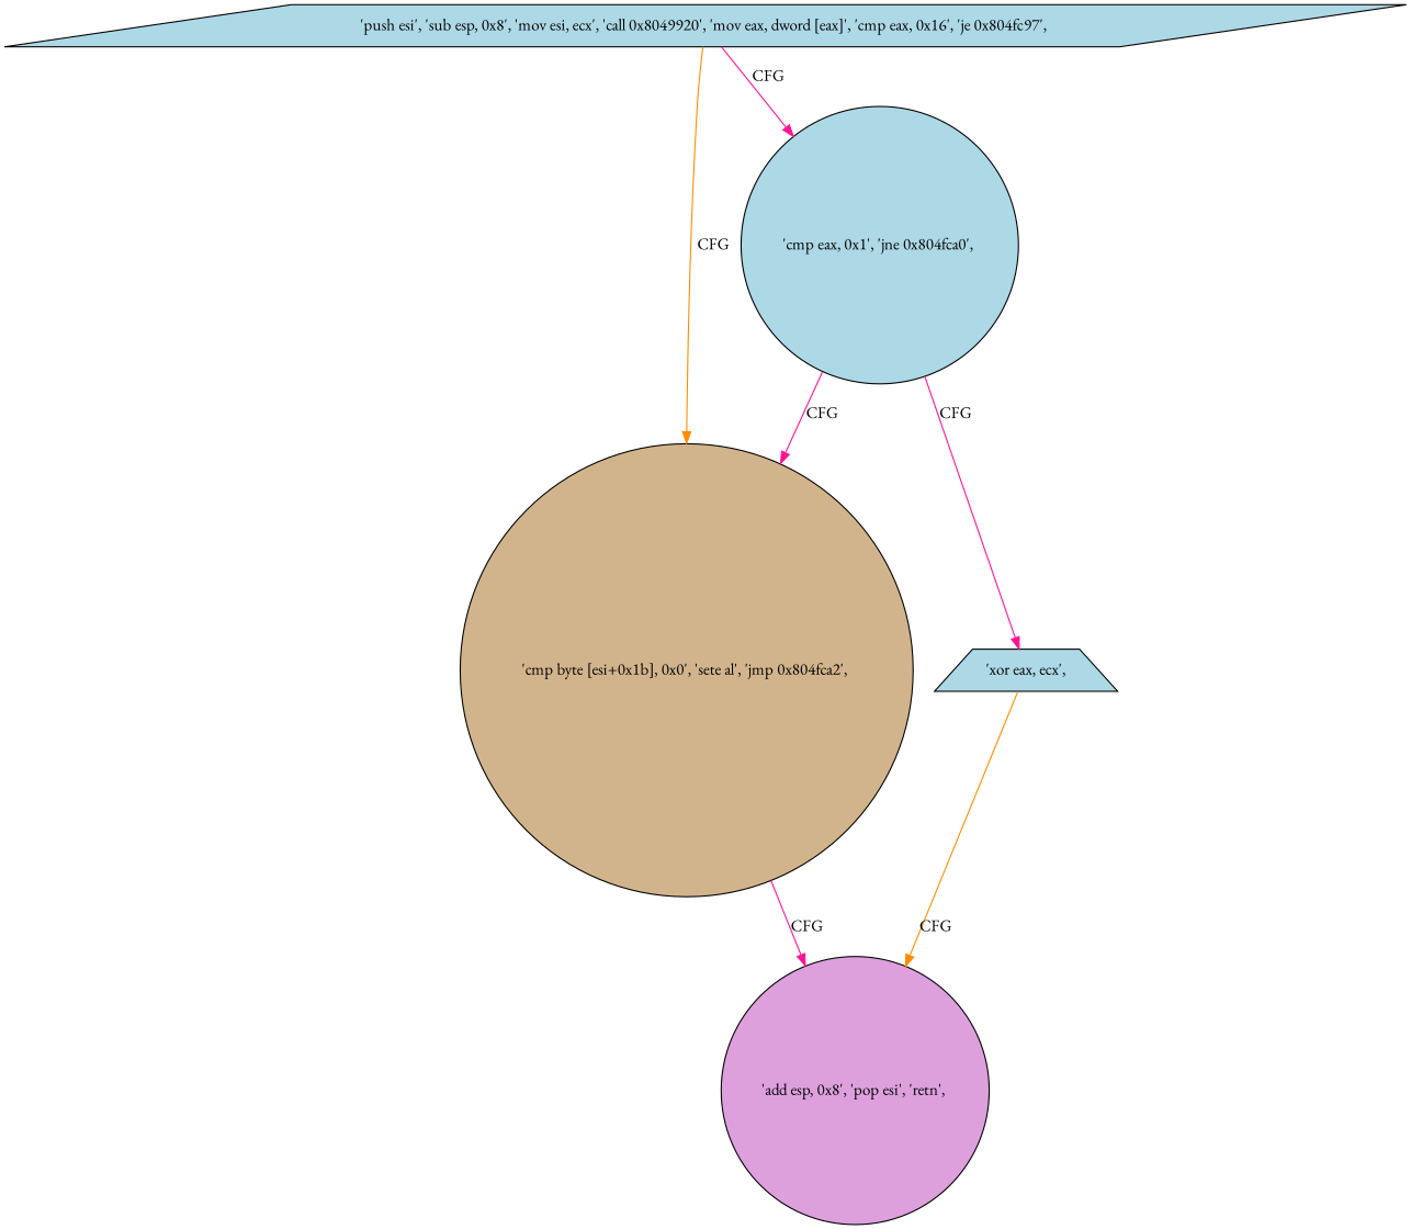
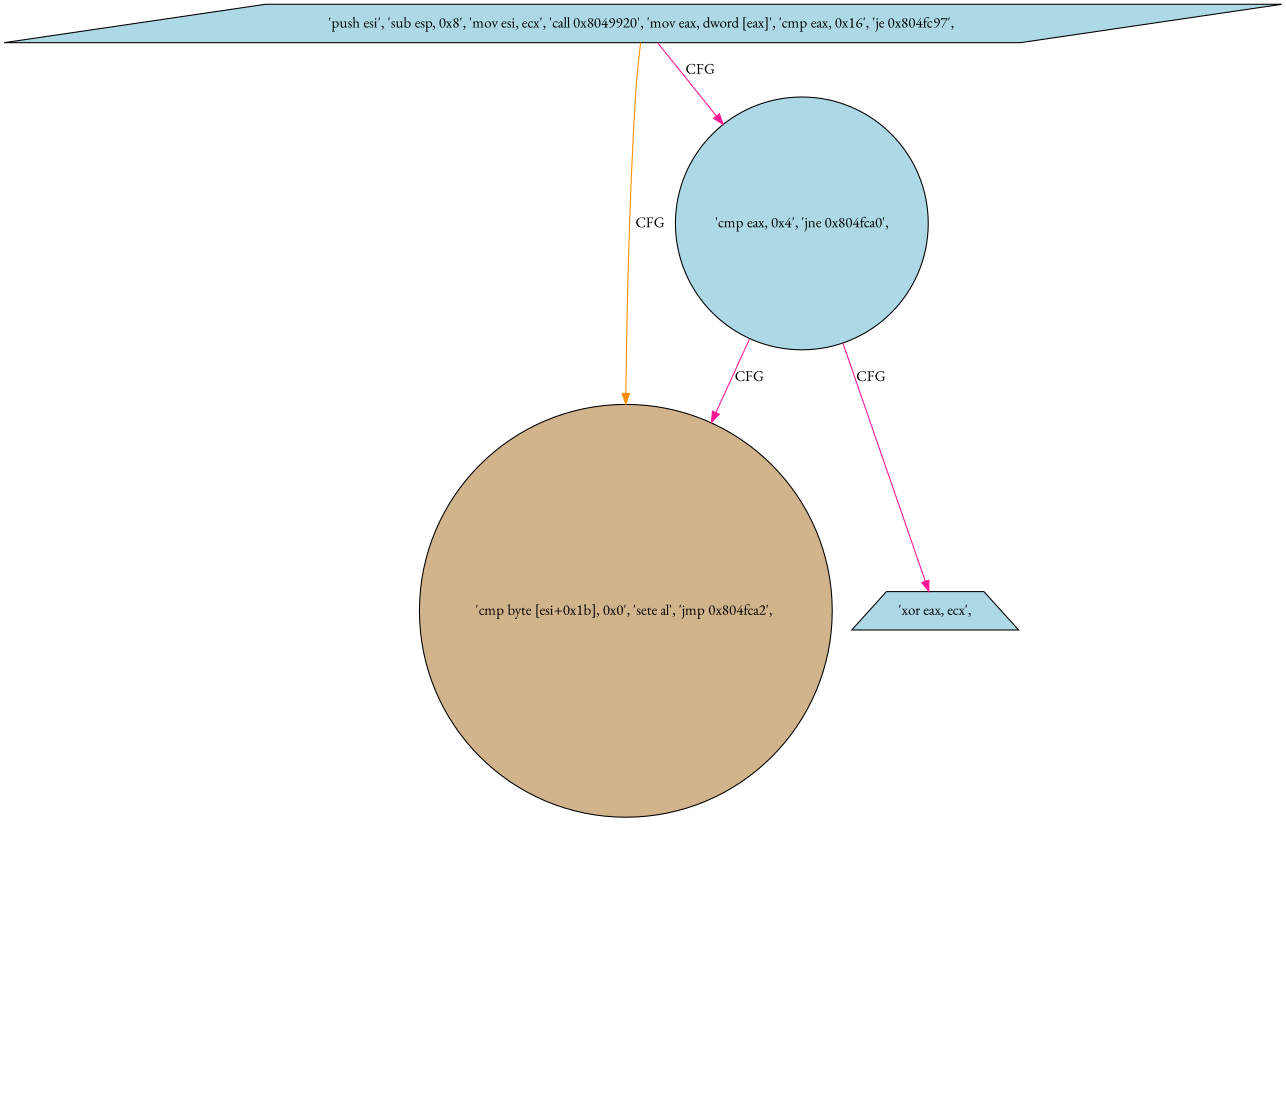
  digraph {
    fontname="EB Garamond"
    node [fillcolor=lightblue fontname="EB Garamond" shape=circle style=filled]
    edge [color=deeppink fontname="EB Garamond"]
    n1 [label="'push esi', 'sub esp, 0x8', 'mov esi, ecx', 'call 0x8049920', 'mov eax, dword [eax]', 'cmp eax, 0x16', 'je 0x804fc97', " shape=parallelogram]
    n2 [fillcolor=tan label="'cmp byte [esi+0x1b], 0x0', 'sete al', 'jmp 0x804fca2', "]
-   n3 [label="'cmp eax, 0x1', 'jne 0x804fca0', "]
-   n4 [fillcolor=plum label="'add esp, 0x8', 'pop esi', 'retn', "]
+   n3 [label="'cmp eax, 0x4', 'jne 0x804fca0',"]
    n5 [label="'xor eax, ecx'," shape=trapezium]
    n1 -> n2 [color=darkorange label=CFG]
    n1 -> n3 [label=CFG]
-   n2 -> n4 [label=CFG]
    n3 -> n2 [label=CFG]
    n3 -> n5 [label=CFG]
-   n5 -> n4 [color=darkorange label=CFG]
  }
